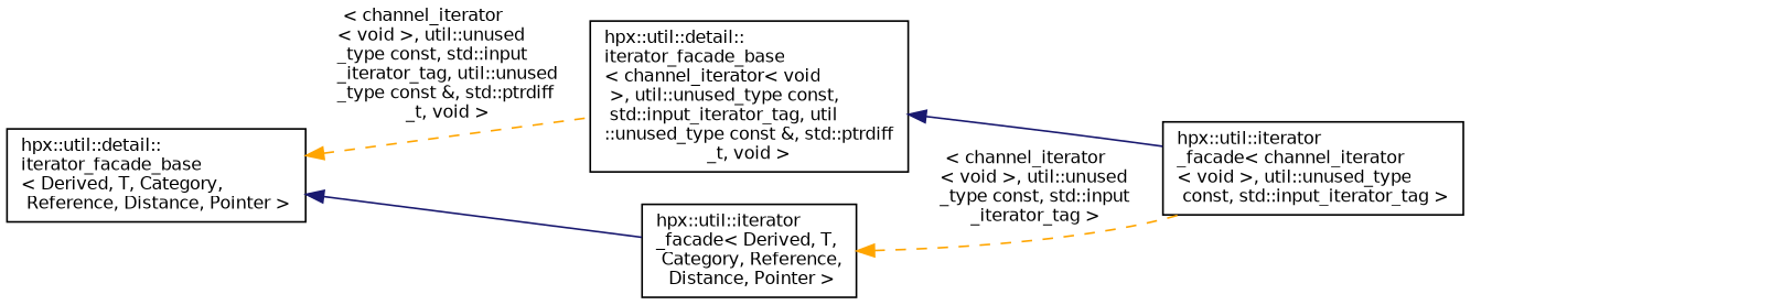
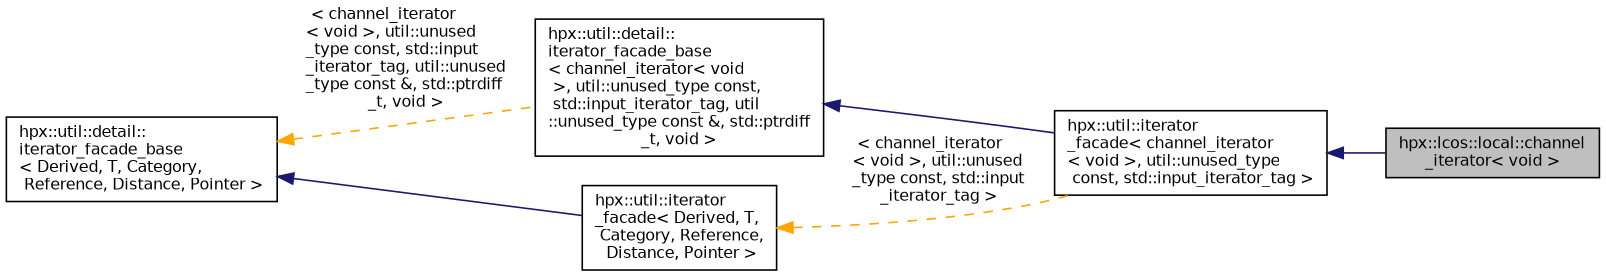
  digraph {
    rankdir=LR
    node [color=black fillcolor=white fontname=Helvetica fontsize=10 shape=record style=filled]
    edge [color=midnightblue dir=back fontname=Helvetica fontsize=10 labelfontname=Helvetica labelfontsize=10 style=solid]
+   n1 [fillcolor=grey75 fontcolor=black height=0.2 label="hpx::lcos::local::channel\l_iterator\< void \>" width=0.4]
    n2 [height=0.2 label="hpx::util::iterator\l_facade\< channel_iterator\l\< void \>, util::unused_type\l const, std::input_iterator_tag \>" width=0.4]
    n3 [height=0.2 label="hpx::util::detail::\literator_facade_base\l\< channel_iterator\< void\l \>, util::unused_type const,\l std::input_iterator_tag, util\l::unused_type const &, std::ptrdiff\l_t, void \>" width=0.4]
    n4 [height=0.2 label="hpx::util::detail::\literator_facade_base\l\< Derived, T, Category,\l Reference, Distance, Pointer \>" width=0.4]
    n5 [height=0.2 label="hpx::util::iterator\l_facade\< Derived, T,\l Category, Reference,\l Distance, Pointer \>" width=0.4]
+   n2 -> n1
    n3 -> n2
    n4 -> n3 [color=orange label=" \< channel_iterator\l\< void \>, util::unused\l_type const, std::input\l_iterator_tag, util::unused\l_type const &, std::ptrdiff\l_t, void \>" style=dashed]
    n4 -> n5
    n5 -> n2 [color=orange label=" \< channel_iterator\l\< void \>, util::unused\l_type const, std::input\l_iterator_tag \>" style=dashed]
  }
